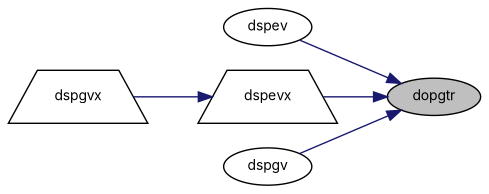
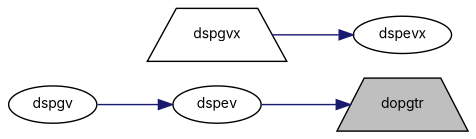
  digraph {
    fontname=Inter
    rankdir=RL
    node [color=black fillcolor=white fontname=Inter fontsize=10 shape=trapezium style=filled]
    edge [color=midnightblue dir=back fontname=Inter fontsize=10 labelfontname=Helvetica labelfontsize=10 style=solid]
-   n1 [fillcolor=grey75 fontcolor=black height=0.2 label=dopgtr shape=ellipse width=0.4]
+   n1 [fillcolor=grey75 fontcolor=black height=0.2 label=dopgtr width=0.4]
    n2 [height=0.2 label=dspev shape=ellipse width=0.4]
-   n3 [height=0.2 label=dspevx width=0.4]
+   n3 [height=0.2 label=dspevx shape=ellipse width=0.4]
    n4 [height=0.2 label=dspgv shape=ellipse width=0.4]
    n5 [height=0.2 label=dspgvx width=0.4]
    n1 -> n2
-   n1 -> n3
-   n1 -> n4
+   n2 -> n4
    n3 -> n5
  }
